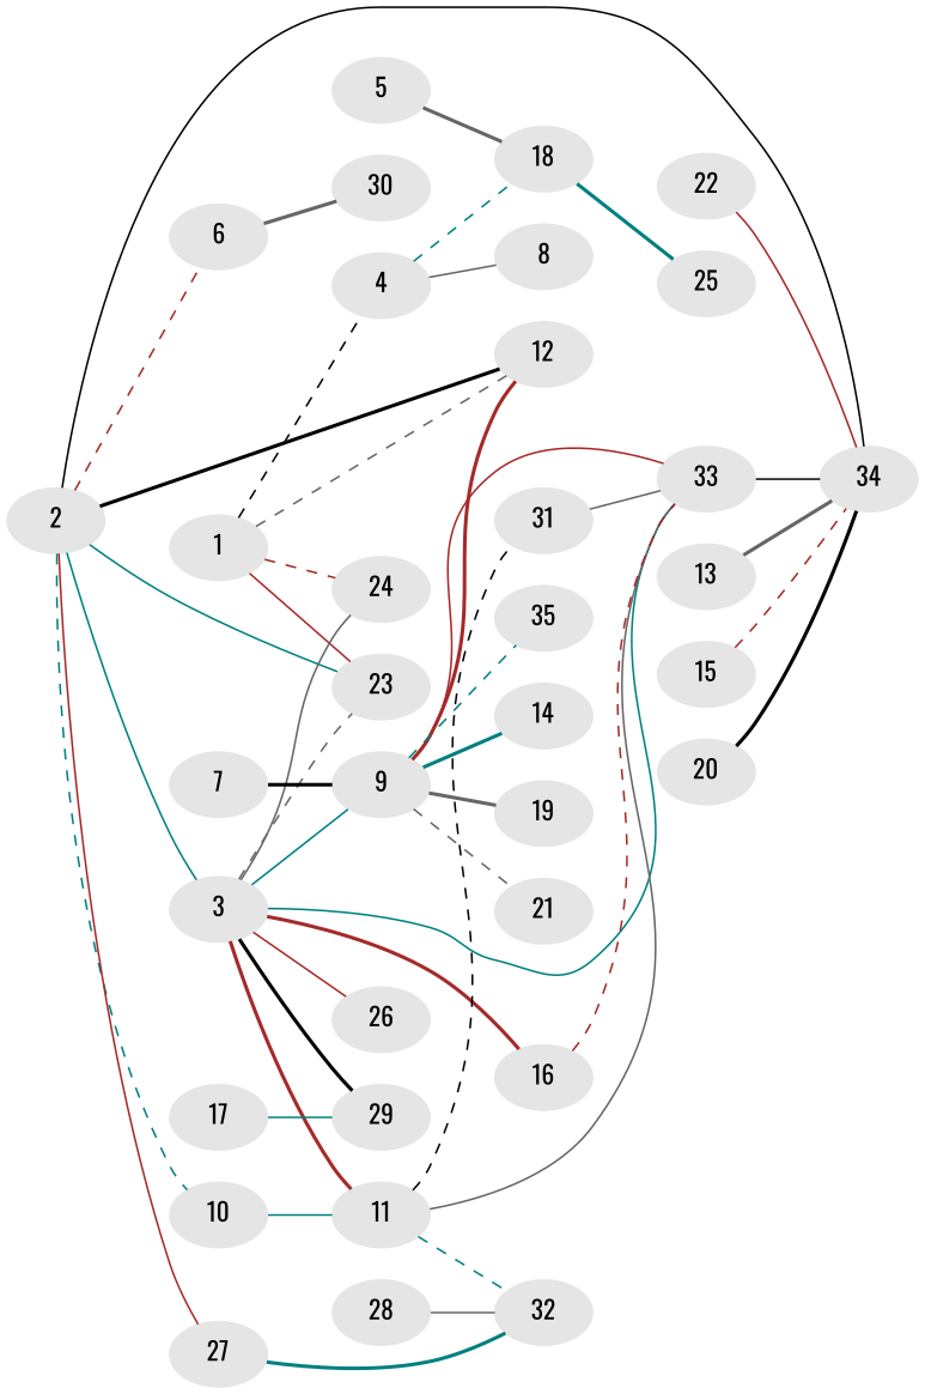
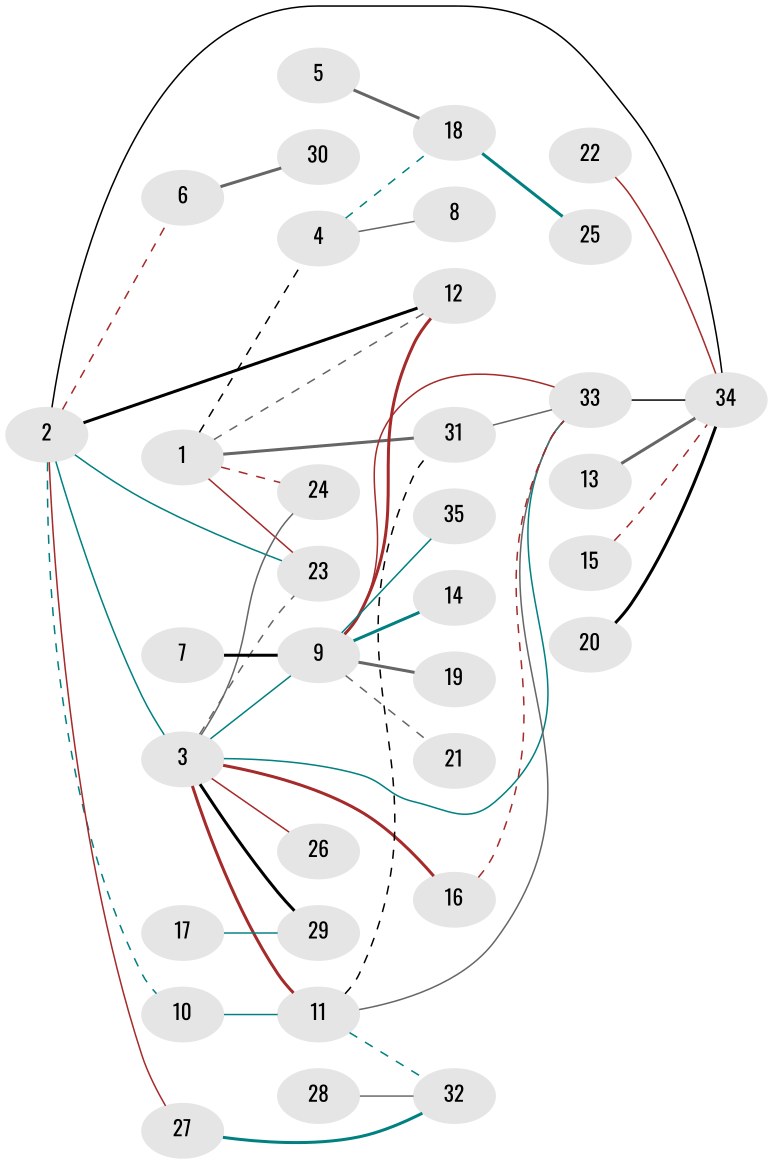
  graph {
    fontname=Oswald
    rankdir=LR
    node [color=gray90 fontname=Oswald style=filled]
    edge [color=gray40 fontname=Oswald style=solid weight=1.0]
    1
    4
    12
    23
    24
    31
    8
    18
    33
    2
    3
    6
    10
    27
    34
    9
    11
    16
    26
    29
    30
    32
    14
    19
    21
    35
    25
    5
    7
    13
    15
    17
    20
    22
    28
    1 -- 4 [color=black style=dashed]
    1 -- 12 [style=dashed]
    1 -- 23 [color=brown weight=2.0]
    1 -- 24 [color=brown style=dashed]
+   1 -- 31 [style=bold]
    4 -- 8
    4 -- 18 [color=teal style=dashed]
    31 -- 33
    18 -- 25 [color=teal style=bold]
    33 -- 34 [color=black]
    2 -- 12 [color=black style=bold]
    2 -- 23 [color=teal]
    2 -- 3 [color=teal]
    2 -- 6 [color=brown style=dashed]
    2 -- 10 [color=teal style=dashed]
    2 -- 27 [color=brown]
    2 -- 34 [color=black weight=2.0]
    3 -- 23 [style=dashed weight=2.0]
    3 -- 24
    3 -- 33 [color=teal]
    3 -- 9 [color=teal]
    3 -- 11 [color=brown style=bold weight=2.0]
    3 -- 16 [color=brown style=bold]
    3 -- 26 [color=brown]
    3 -- 29 [color=black style=bold weight=2.0]
    6 -- 30 [style=bold]
    10 -- 11 [color=teal]
    27 -- 32 [color=teal style=bold]
    9 -- 12 [color=brown style=bold weight=2.0]
    9 -- 33 [color=brown]
    9 -- 14 [color=teal style=bold]
    9 -- 19 [style=bold]
    9 -- 21 [style=dashed]
-   9 -- 35 [color=teal style=dashed]
+   9 -- 35 [color=teal]
    11 -- 31 [color=black style=dashed]
    11 -- 33
    11 -- 32 [color=teal style=dashed]
    16 -- 33 [color=brown style=dashed]
    5 -- 18 [style=bold]
    7 -- 9 [color=black style=bold]
    13 -- 34 [style=bold]
    15 -- 34 [color=brown style=dashed]
    17 -- 29 [color=teal]
    20 -- 34 [color=black style=bold]
    22 -- 34 [color=brown]
    28 -- 32
  }
